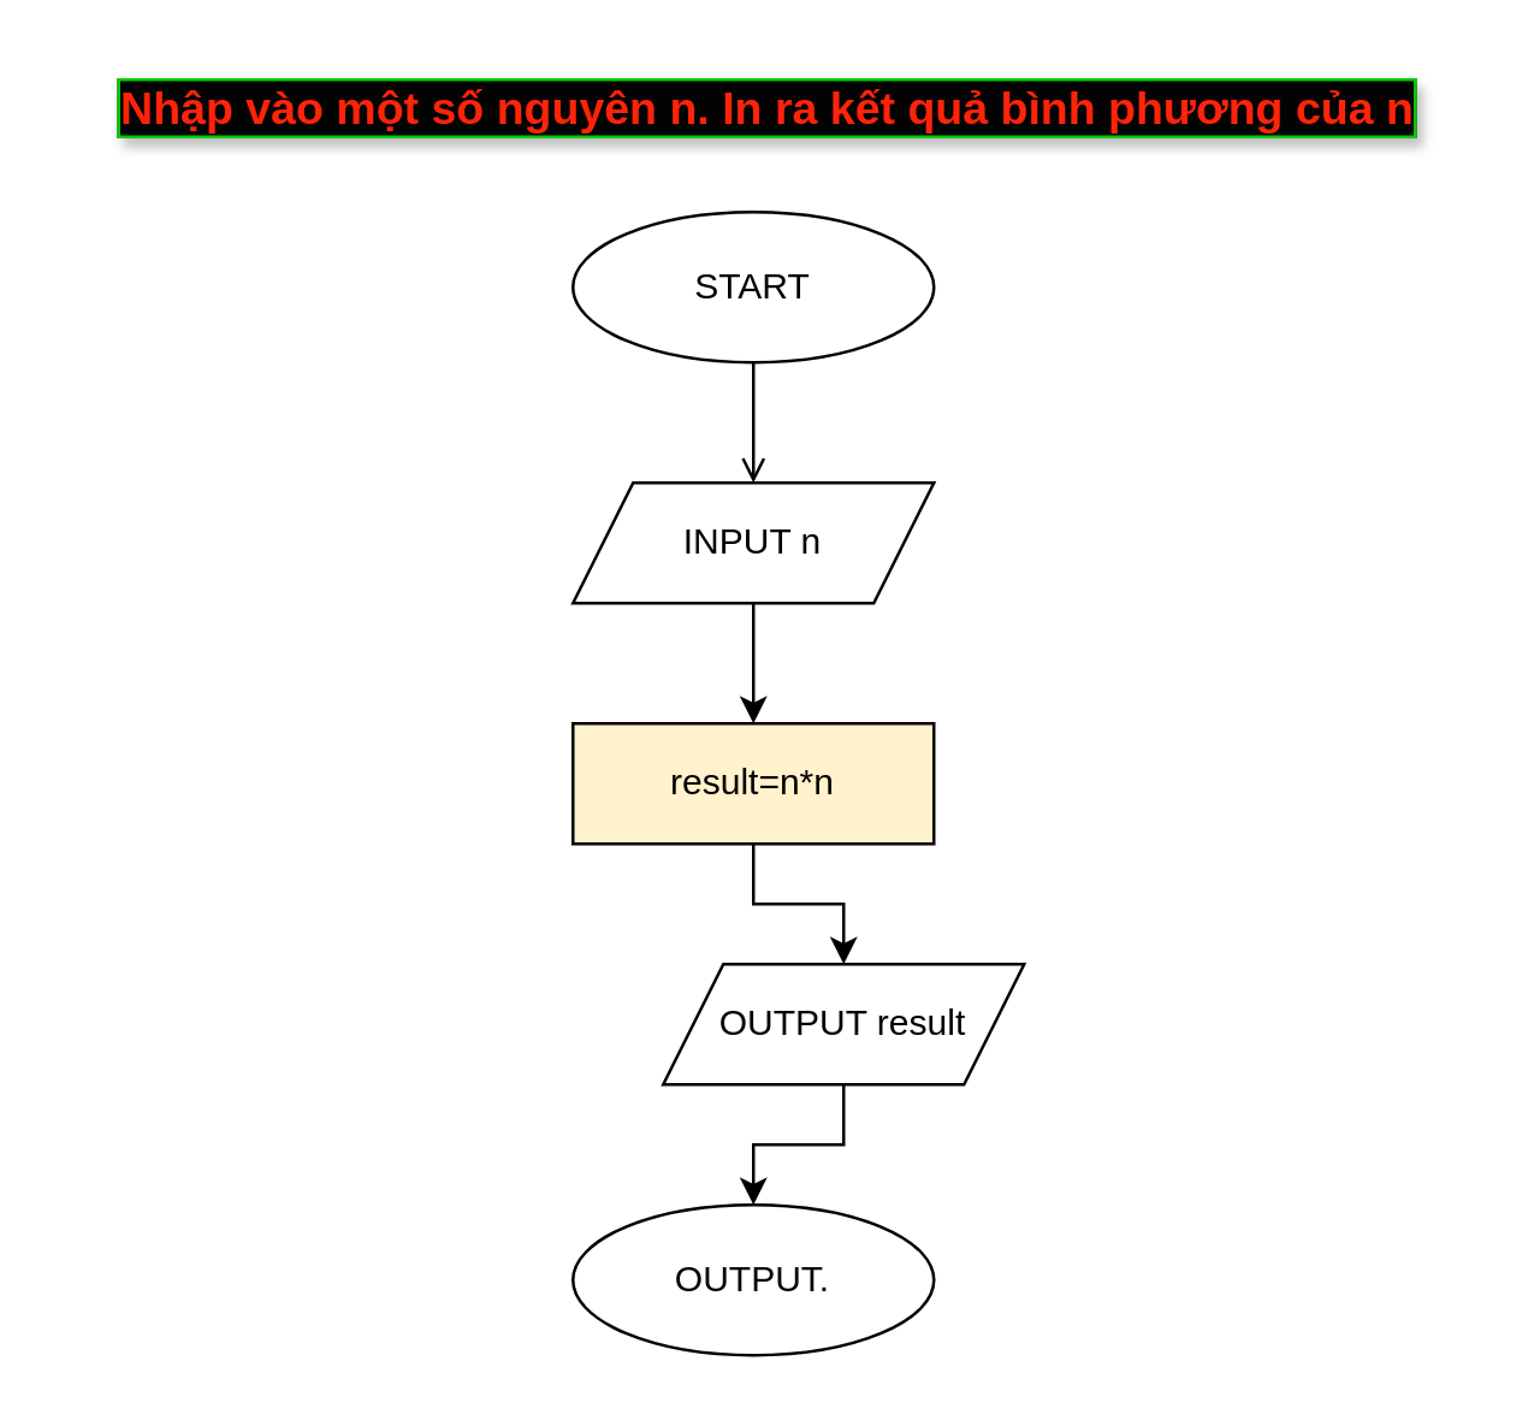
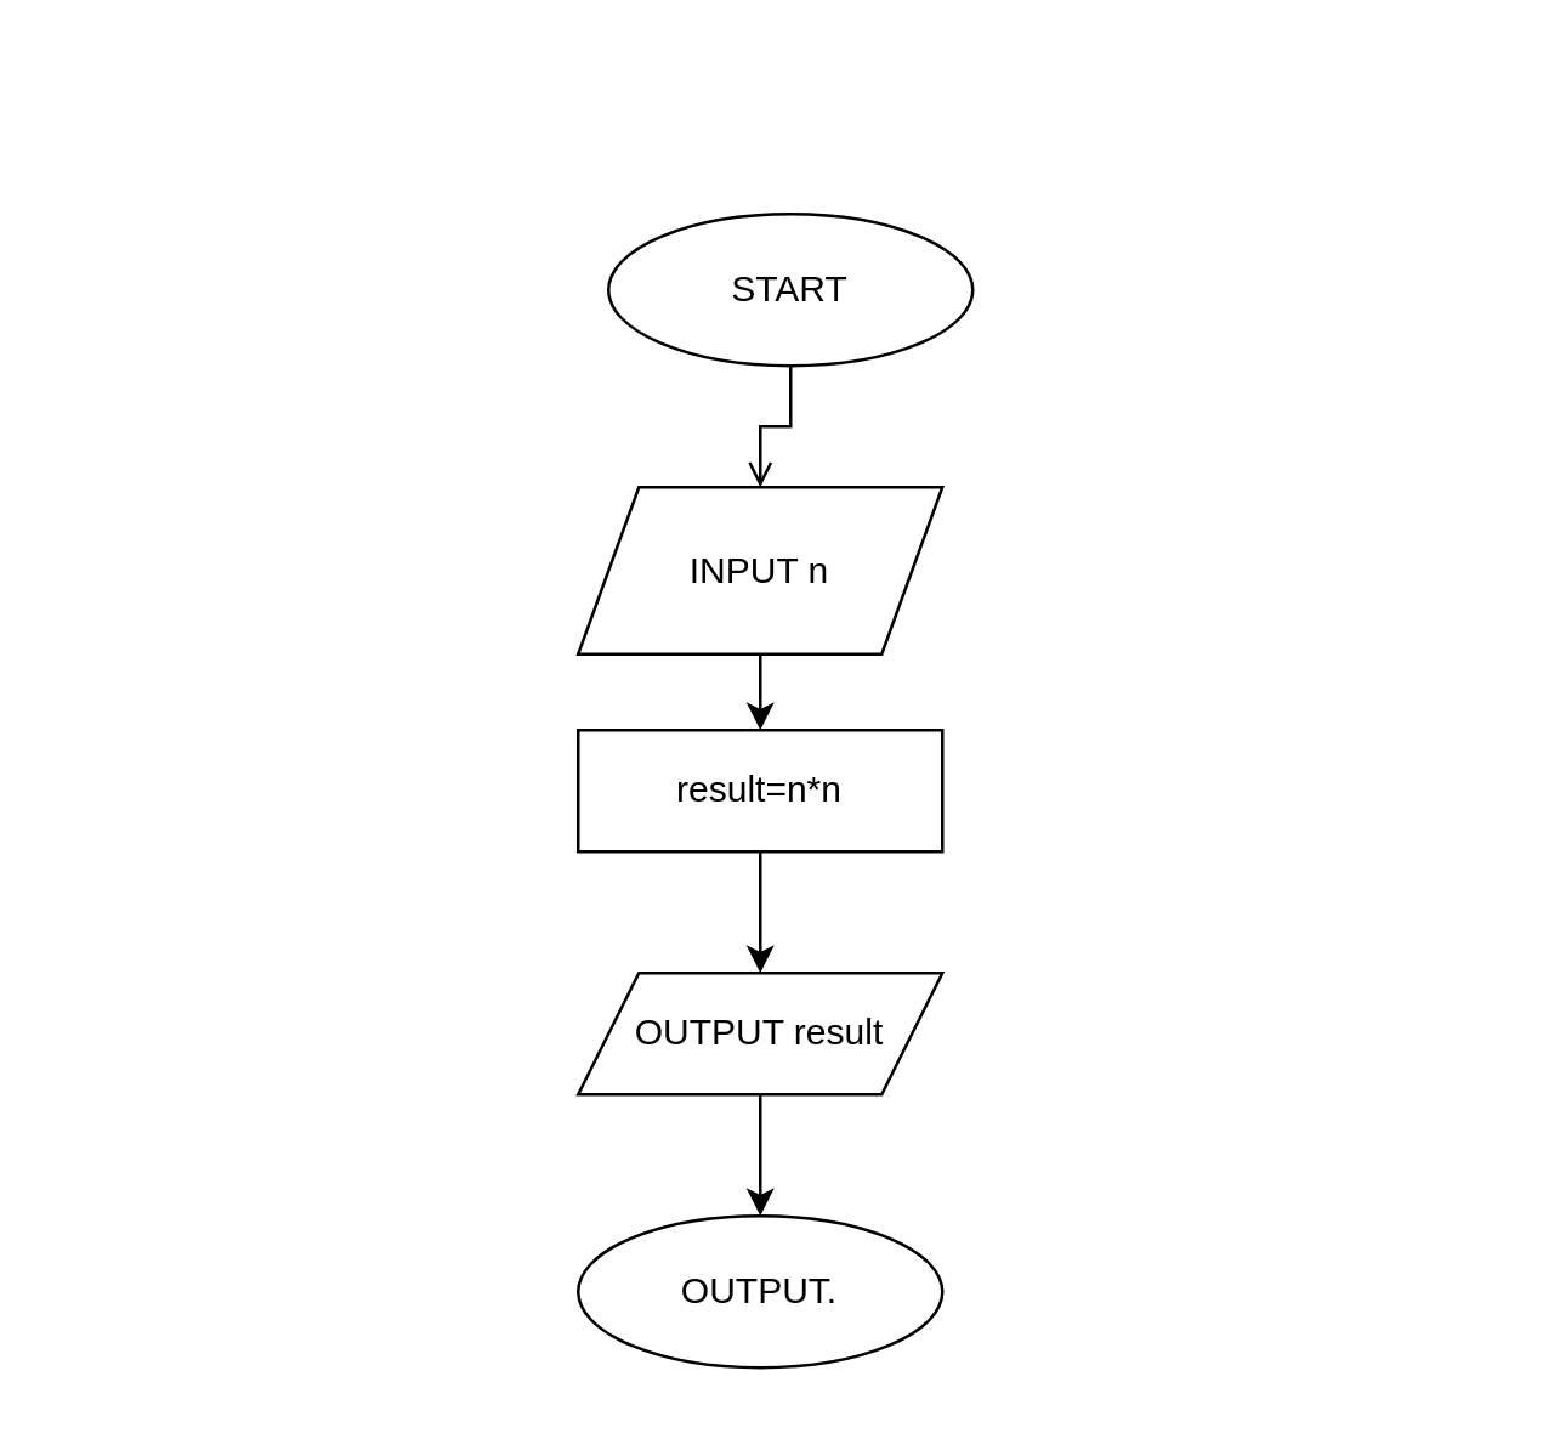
  <mxCell id="0" />
  <mxCell id="1" parent="0" />
- <mxCell id="2" value="Nhập vào một số nguyên n. In ra kết quả bình phương của n" style="text;html=1;align=center;verticalAlign=middle;whiteSpace=wrap;rounded=0;fontStyle=1;fontSize=15;fontColor=#FF230A;labelBackgroundColor=#030303;labelBorderColor=#00CC00;textShadow=1;spacing=2;" vertex="1" parent="1"><mxGeometry x="20" y="20" width="470" height="30" as="geometry" /></mxCell>
  <mxCell id="3" style="edgeStyle=orthogonalEdgeStyle;rounded=0;orthogonalLoop=1;jettySize=auto;html=1;entryX=0.5;entryY=0;entryDx=0;entryDy=0;endArrow=open;" edge="1" parent="1" source="4" target="6"><mxGeometry relative="1" as="geometry" /></mxCell>
- <mxCell id="4" value="START" style="ellipse;whiteSpace=wrap;html=1;" vertex="1" parent="1"><mxGeometry x="190" y="70" width="120" height="50" as="geometry" /></mxCell>
+ <mxCell id="4" value="START" style="ellipse;whiteSpace=wrap;html=1;" vertex="1" parent="1"><mxGeometry x="200" y="70" width="120" height="50" as="geometry" /></mxCell>
  <mxCell id="5" style="edgeStyle=orthogonalEdgeStyle;rounded=0;orthogonalLoop=1;jettySize=auto;html=1;entryX=0.5;entryY=0;entryDx=0;entryDy=0;" edge="1" parent="1" source="6" target="8"><mxGeometry relative="1" as="geometry" /></mxCell>
- <mxCell id="6" value="INPUT n" style="shape=parallelogram;perimeter=parallelogramPerimeter;whiteSpace=wrap;html=1;fixedSize=1;" vertex="1" parent="1"><mxGeometry x="190" y="160" width="120" height="40" as="geometry" /></mxCell>
+ <mxCell id="6" value="INPUT n" style="shape=parallelogram;perimeter=parallelogramPerimeter;whiteSpace=wrap;html=1;fixedSize=1;" vertex="1" parent="1"><mxGeometry x="190" y="160" width="120" height="55" as="geometry" /></mxCell>
  <mxCell id="7" value="" style="edgeStyle=orthogonalEdgeStyle;rounded=0;orthogonalLoop=1;jettySize=auto;html=1;" edge="1" parent="1" source="8" target="10"><mxGeometry relative="1" as="geometry" /></mxCell>
- <mxCell id="8" value="result=n*n" style="rounded=0;whiteSpace=wrap;html=1;fillColor=#fff2cc;" vertex="1" parent="1"><mxGeometry x="190" y="240" width="120" height="40" as="geometry" /></mxCell>
+ <mxCell id="8" value="result=n*n" style="rounded=0;whiteSpace=wrap;html=1;" vertex="1" parent="1"><mxGeometry x="190" y="240" width="120" height="40" as="geometry" /></mxCell>
  <mxCell id="9" value="" style="edgeStyle=orthogonalEdgeStyle;rounded=0;orthogonalLoop=1;jettySize=auto;html=1;" edge="1" parent="1" source="10" target="11"><mxGeometry relative="1" as="geometry" /></mxCell>
- <mxCell id="10" value="OUTPUT result" style="shape=parallelogram;perimeter=parallelogramPerimeter;whiteSpace=wrap;html=1;fixedSize=1;" vertex="1" parent="1"><mxGeometry x="220" y="320" width="120" height="40" as="geometry" /></mxCell>
+ <mxCell id="10" value="OUTPUT result" style="shape=parallelogram;perimeter=parallelogramPerimeter;whiteSpace=wrap;html=1;fixedSize=1;" vertex="1" parent="1"><mxGeometry x="190" y="320" width="120" height="40" as="geometry" /></mxCell>
  <mxCell id="11" value="OUTPUT." style="ellipse;whiteSpace=wrap;html=1;" vertex="1" parent="1"><mxGeometry x="190" y="400" width="120" height="50" as="geometry" /></mxCell>
